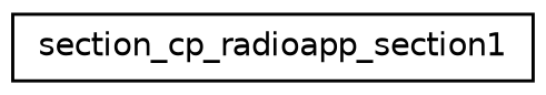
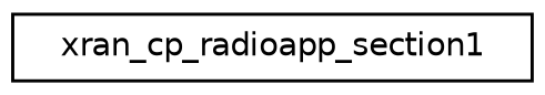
  digraph {
    rankdir=LR
-   n1 [color=black fillcolor=white fontname=Helvetica fontsize=10 height=0.2 label=section_cp_radioapp_section1 shape=record style=filled width=0.4]
+   n1 [color=black fillcolor=white fontname=Helvetica fontsize=10 height=0.2 label=xran_cp_radioapp_section1 shape=record style=filled width=0.4]
  }
